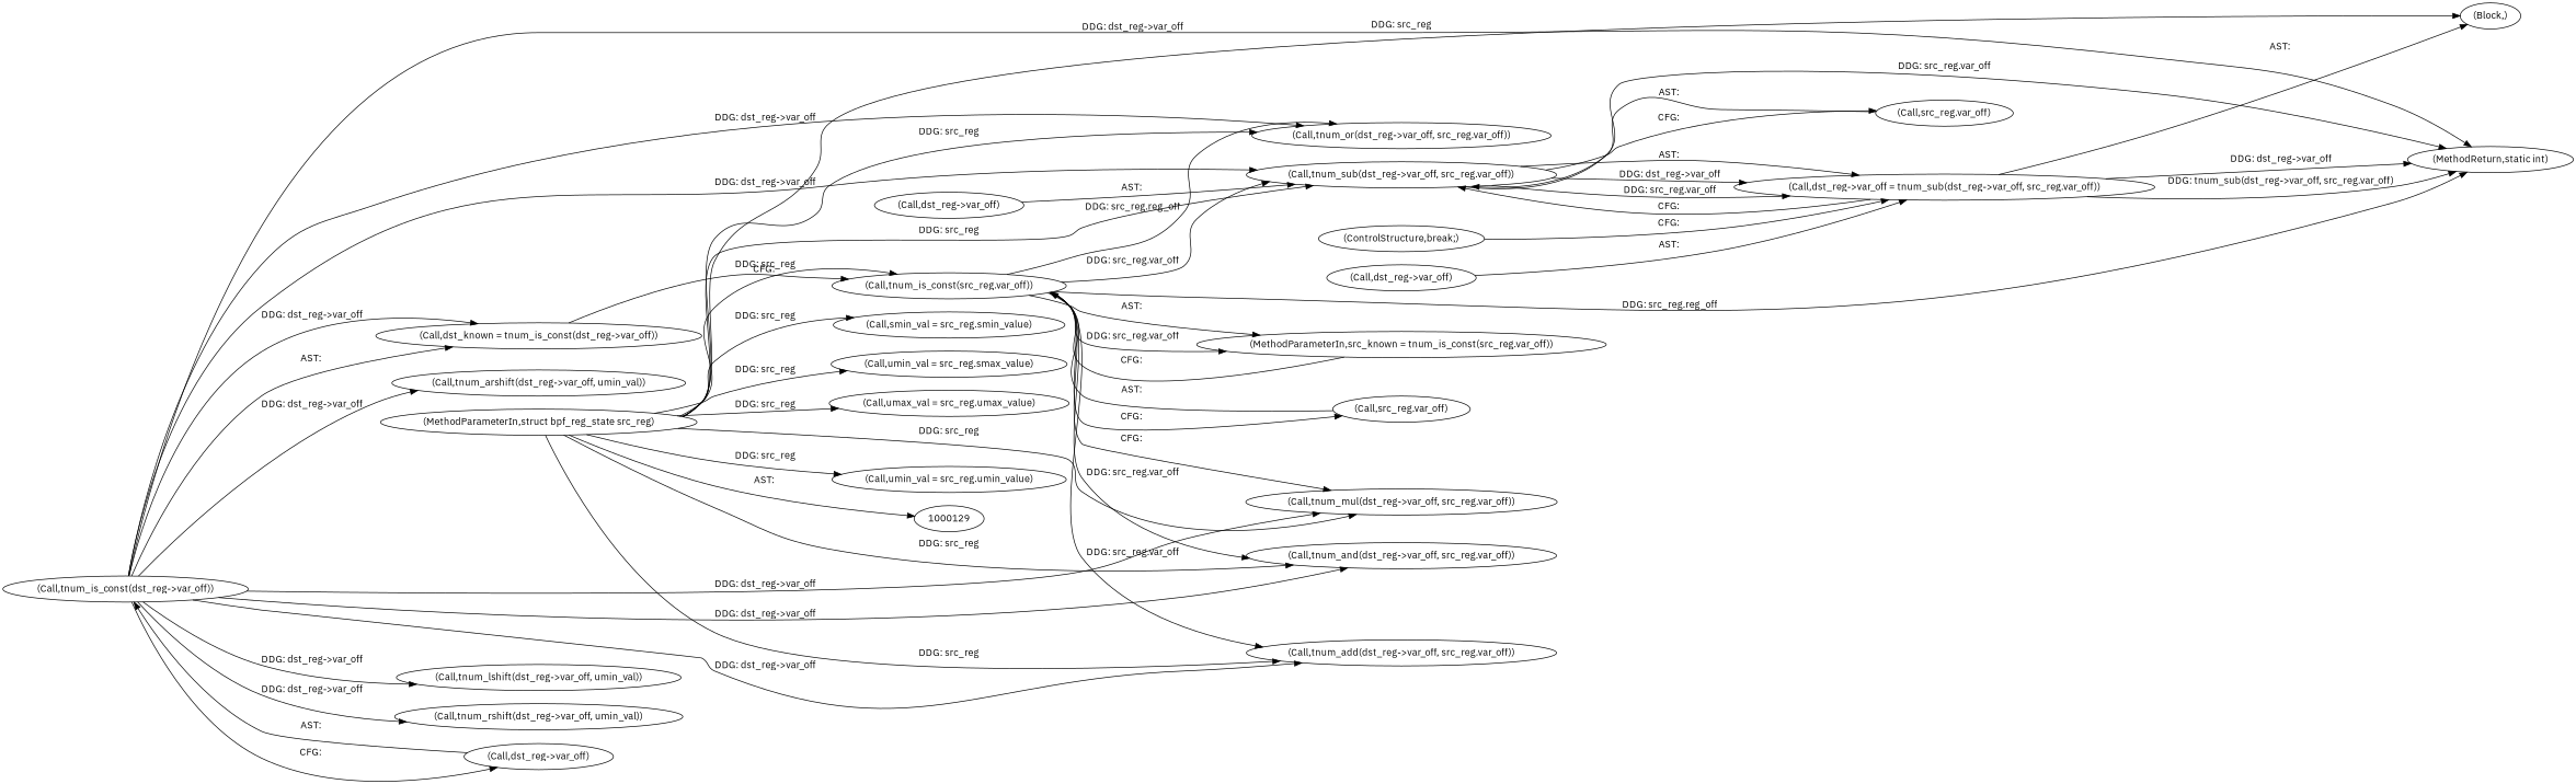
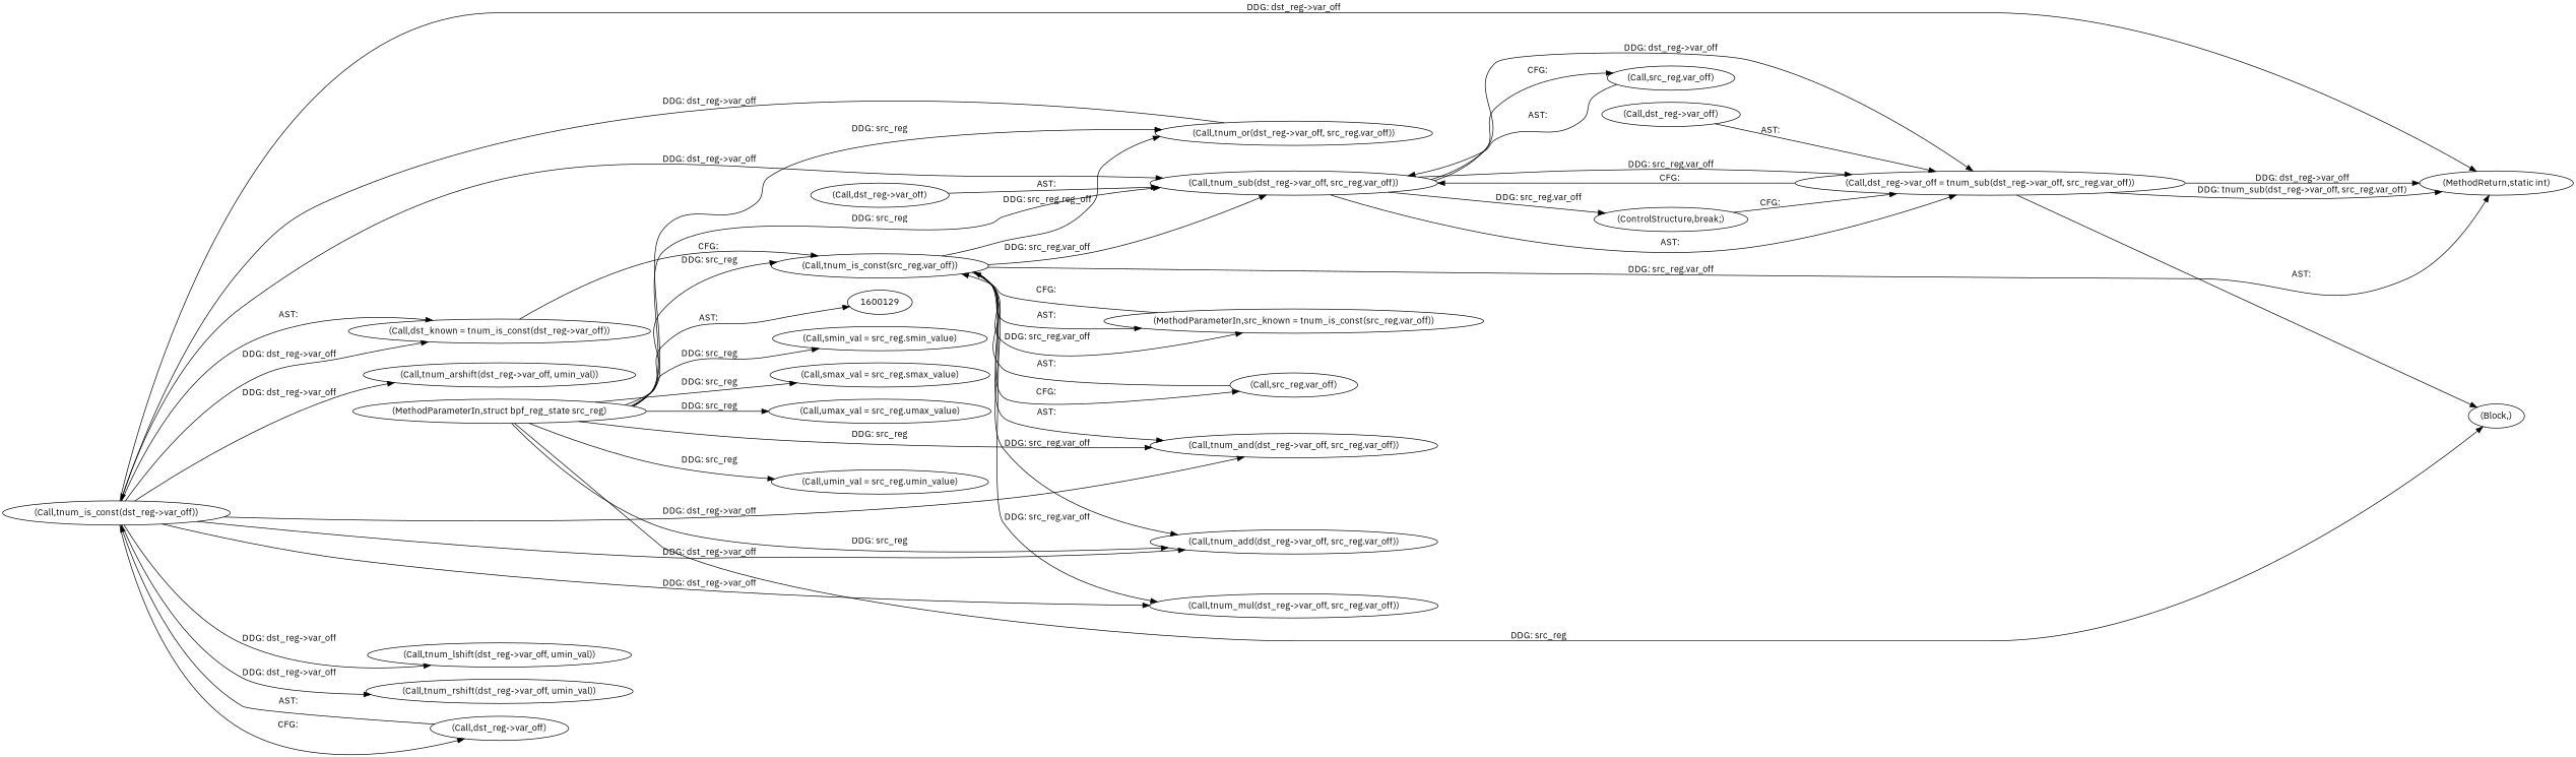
  digraph {
    fontname="IBM Plex Sans"
    rankdir=LR
    node [fontname="IBM Plex Sans"]
    edge [fontname="IBM Plex Sans"]
    n1 [label="(Call,tnum_sub(dst_reg->var_off, src_reg.var_off))"]
    n2 [label="(Call,dst_reg->var_off = tnum_sub(dst_reg->var_off, src_reg.var_off))"]
    n3 [label="(MethodReturn,static int)"]
    n4 [label="(Call,src_reg.var_off)"]
    n5 [label="(Block,)"]
    n6 [label="(Call,tnum_is_const(dst_reg->var_off))"]
    n7 [label="(Call,tnum_arshift(dst_reg->var_off, umin_val))"]
    n8 [label="(Call,tnum_and(dst_reg->var_off, src_reg.var_off))"]
    n9 [label="(Call,tnum_add(dst_reg->var_off, src_reg.var_off))"]
    n10 [label="(Call,tnum_or(dst_reg->var_off, src_reg.var_off))"]
    n11 [label="(Call,tnum_lshift(dst_reg->var_off, umin_val))"]
    n12 [label="(Call,tnum_mul(dst_reg->var_off, src_reg.var_off))"]
    n13 [label="(Call,tnum_rshift(dst_reg->var_off, umin_val))"]
    n14 [label="(Call,dst_reg->var_off)"]
    n15 [label="(Call,dst_known = tnum_is_const(dst_reg->var_off))"]
    n16 [label="(Call,tnum_is_const(src_reg.var_off))"]
    n17 [label="(Call,src_reg.var_off)"]
    n18 [label="(MethodParameterIn,src_known = tnum_is_const(src_reg.var_off))"]
    n19 [label="(MethodParameterIn,struct bpf_reg_state src_reg)"]
    n20 [label="(Call,smin_val = src_reg.smin_value)"]
-   n21 [label="(Call,umin_val = src_reg.smax_value)"]
+   n21 [label="(Call,smax_val = src_reg.smax_value)"]
    n22 [label="(Call,umax_val = src_reg.umax_value)"]
    n23 [label="(Call,umin_val = src_reg.umin_value)"]
-   1000129
+   1000129 [label=1600129]
    n25 [label="(ControlStructure,break;)"]
    n26 [label="(Call,dst_reg->var_off)"]
    n27 [label="(Call,dst_reg->var_off)"]
    n1 -> n2 [label="AST: "]
    n1 -> n2 [label="DDG: dst_reg->var_off"]
    n1 -> n2 [label="DDG: src_reg.var_off"]
-   n1 -> n3 [label="DDG: src_reg.var_off"]
+   n1 -> n25 [label="DDG: src_reg.var_off"]
    n1 -> n4 [label="CFG: "]
    n2 -> n1 [label="CFG: "]
    n2 -> n3 [label="DDG: tnum_sub(dst_reg->var_off, src_reg.var_off)"]
    n2 -> n3 [label="DDG: dst_reg->var_off"]
    n2 -> n5 [label="AST: "]
    n4 -> n1 [label="AST: "]
    n6 -> n1 [label="DDG: dst_reg->var_off"]
    n6 -> n3 [label="DDG: dst_reg->var_off"]
    n6 -> n7 [label="DDG: dst_reg->var_off"]
    n6 -> n8 [label="DDG: dst_reg->var_off"]
    n6 -> n9 [label="DDG: dst_reg->var_off"]
-   n6 -> n10 [label="DDG: dst_reg->var_off"]
+   n10 -> n6 [label="DDG: dst_reg->var_off"]
    n6 -> n11 [label="DDG: dst_reg->var_off"]
    n6 -> n12 [label="DDG: dst_reg->var_off"]
    n6 -> n13 [label="DDG: dst_reg->var_off"]
    n6 -> n14 [label="CFG: "]
    n6 -> n15 [label="AST: "]
    n6 -> n15 [label="DDG: dst_reg->var_off"]
    n14 -> n6 [label="AST: "]
    n15 -> n16 [label="CFG: "]
    n16 -> n1 [label="DDG: src_reg.var_off"]
-   n16 -> n3 [label="DDG: src_reg.reg_off"]
-   n16 -> n8 [label="DDG: src_reg.var_off"]
+   n16 -> n3 [label="DDG: src_reg.var_off"]
+   n16 -> n8 [label="AST: "]
    n16 -> n9 [label="DDG: src_reg.var_off"]
    n16 -> n10 [label="DDG: src_reg.reg_off"]
-   n16 -> n12 [label="CFG: "]
+   n16 -> n12 [label="DDG: src_reg.var_off"]
    n16 -> n17 [label="CFG: "]
    n16 -> n18 [label="AST: "]
    n16 -> n18 [label="DDG: src_reg.var_off"]
    n17 -> n16 [label="AST: "]
    n18 -> n16 [label="CFG: "]
    n19 -> n1 [label="DDG: src_reg"]
    n19 -> n5 [label="DDG: src_reg"]
    n19 -> n8 [label="DDG: src_reg"]
    n19 -> n9 [label="DDG: src_reg"]
    n19 -> n10 [label="DDG: src_reg"]
-   n19 -> n12 [label="DDG: src_reg"]
    n19 -> n16 [label="DDG: src_reg"]
    n19 -> n20 [label="DDG: src_reg"]
    n19 -> n21 [label="DDG: src_reg"]
    n19 -> n22 [label="DDG: src_reg"]
    n19 -> n23 [label="DDG: src_reg"]
    n19 -> 1000129 [label="AST: "]
    n25 -> n2 [label="CFG: "]
    n26 -> n2 [label="AST: "]
    n27 -> n1 [label="AST: "]
  }
